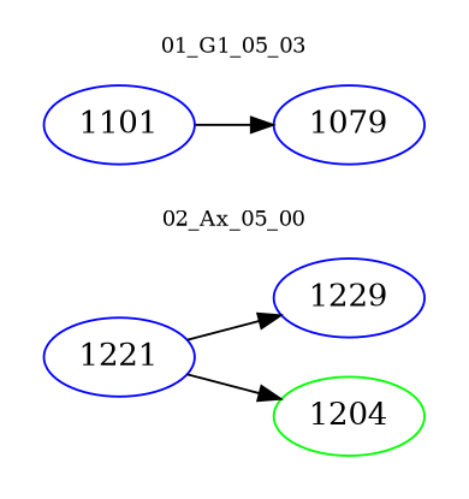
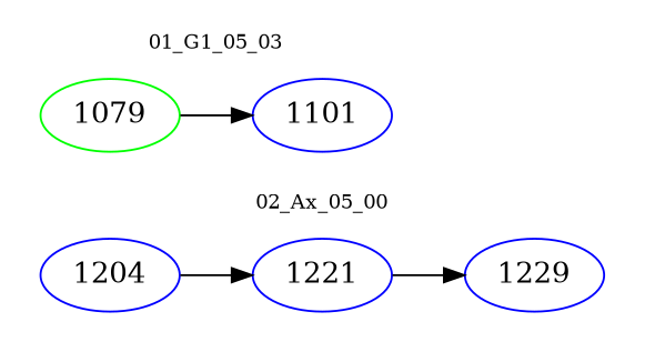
  digraph {
    rankdir=LR
    node [color=blue]
    edge [color=black]
    n1 [label=1221]
-   n2 [color=green label=1204]
+   n2 [label=1204]
    n3 [label=1229]
    n4 [label=1101]
-   n5 [label=1079]
+   n5 [color=green label=1079]
    subgraph cluster_1 {
      color=white
      fontsize=10
      label="02_Ax_05_00"
      n1
      n2
      n3
    }
    subgraph cluster_2 {
      color=white
      fontsize=10
      label="01_G1_05_03"
      n4
      n5
    }
-   n1 -> n2
+   n2 -> n1
    n1 -> n3
-   n4 -> n5
+   n5 -> n4
  }
